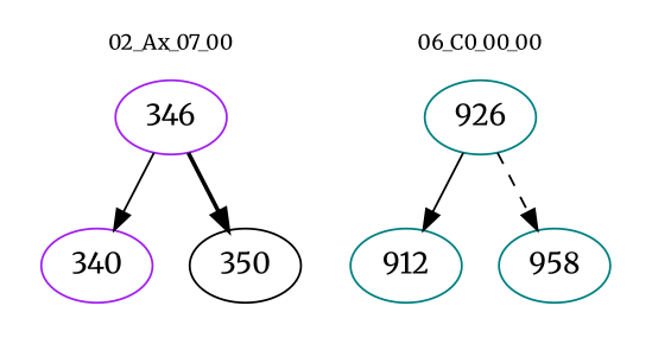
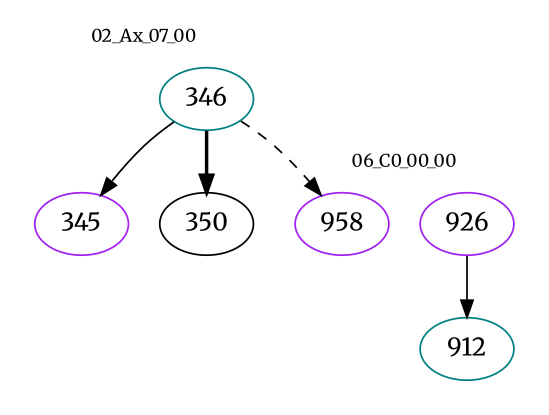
  digraph {
    fontname=Merriweather
    node [color=teal fontname=Merriweather]
    edge [color=black fontname=Merriweather style=solid]
-   n1 [color=purple label=346]
-   n2 [color=purple label=340]
+   n1 [label=346]
+   n2 [color=purple label=345]
    n3 [color=black label=350]
-   n4 [label=926]
+   n4 [color=purple label=926]
    n5 [label=912]
-   n6 [label=958]
+   n6 [color=purple label=958]
    subgraph cluster_1 {
      color=white
      fontsize=10
      label="02_Ax_07_00"
      n1
      n2
      n3
    }
    subgraph cluster_2 {
      color=white
      fontsize=10
      label="06_C0_00_00"
      n4
      n5
      n6
    }
    n1 -> n2
    n1 -> n3 [style=bold]
    n4 -> n5
-   n4 -> n6 [style=dashed]
+   n1 -> n6 [style=dashed]
  }
